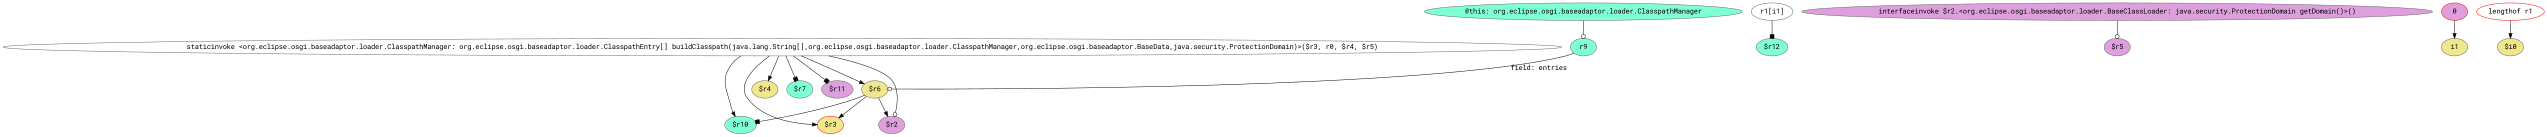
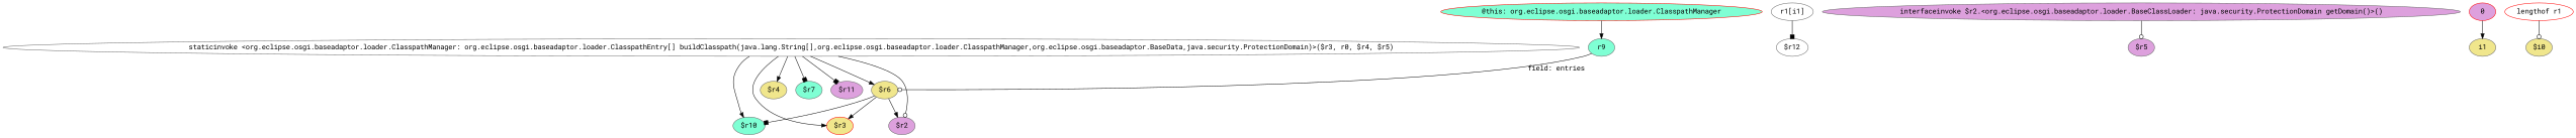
  digraph {
    fontname="Roboto Mono"
    node [color=gray40 fillcolor=khaki fontname="Roboto Mono" style=filled]
    edge [arrowhead=normal fontname="Roboto Mono"]
    n1 [label="$r6"]
    n2 [fillcolor=aquamarine label="$r10"]
    n3 [color=red label="$r3"]
    n4 [fillcolor=plum label="$r2"]
    n5 [label="$r4"]
    n6 [fillcolor=aquamarine label="$r7"]
    n7 [fillcolor=plum label="$r11"]
    n8 [fillcolor=white label="r1[i1]"]
-   n9 [fillcolor=aquamarine label="$r12"]
+   n9 [fillcolor=white label="$r12"]
    n10 [fillcolor=plum label="interfaceinvoke $r2.<org.eclipse.osgi.baseadaptor.loader.BaseClassLoader: java.security.ProtectionDomain getDomain()>()"]
    n11 [fillcolor=plum label="$r5"]
    n12 [fillcolor=white label="staticinvoke <org.eclipse.osgi.baseadaptor.loader.ClasspathManager: org.eclipse.osgi.baseadaptor.loader.ClasspathEntry[] buildClasspath(java.lang.String[],org.eclipse.osgi.baseadaptor.loader.ClasspathManager,org.eclipse.osgi.baseadaptor.BaseData,java.security.ProtectionDomain)>($r3, r0, $r4, $r5)"]
-   n13 [fillcolor=aquamarine label="@this: org.eclipse.osgi.baseadaptor.loader.ClasspathManager"]
+   n13 [color=red fillcolor=aquamarine label="@this: org.eclipse.osgi.baseadaptor.loader.ClasspathManager"]
    n14 [fillcolor=aquamarine label=r9]
    n15 [label=i1]
    n16 [color=red fillcolor=white label="lengthof r1"]
    n17 [label="$i0"]
    n18 [color=red fillcolor=plum label=0]
    n1 -> n2 [arrowhead=box]
    n1 -> n3
    n1 -> n4
    n8 -> n9 [arrowhead=box]
    n10 -> n11 [arrowhead=odot]
    n12 -> n1
    n12 -> n2
    n12 -> n3
    n12 -> n4 [arrowhead=odot]
    n12 -> n5
    n12 -> n6 [arrowhead=box]
    n12 -> n7 [arrowhead=box]
-   n13 -> n14 [arrowhead=odot]
+   n13 -> n14
    n14 -> n1 [arrowhead=odot label="field: entries"]
-   n16 -> n17
+   n16 -> n17 [arrowhead=odot]
    n18 -> n15
  }
